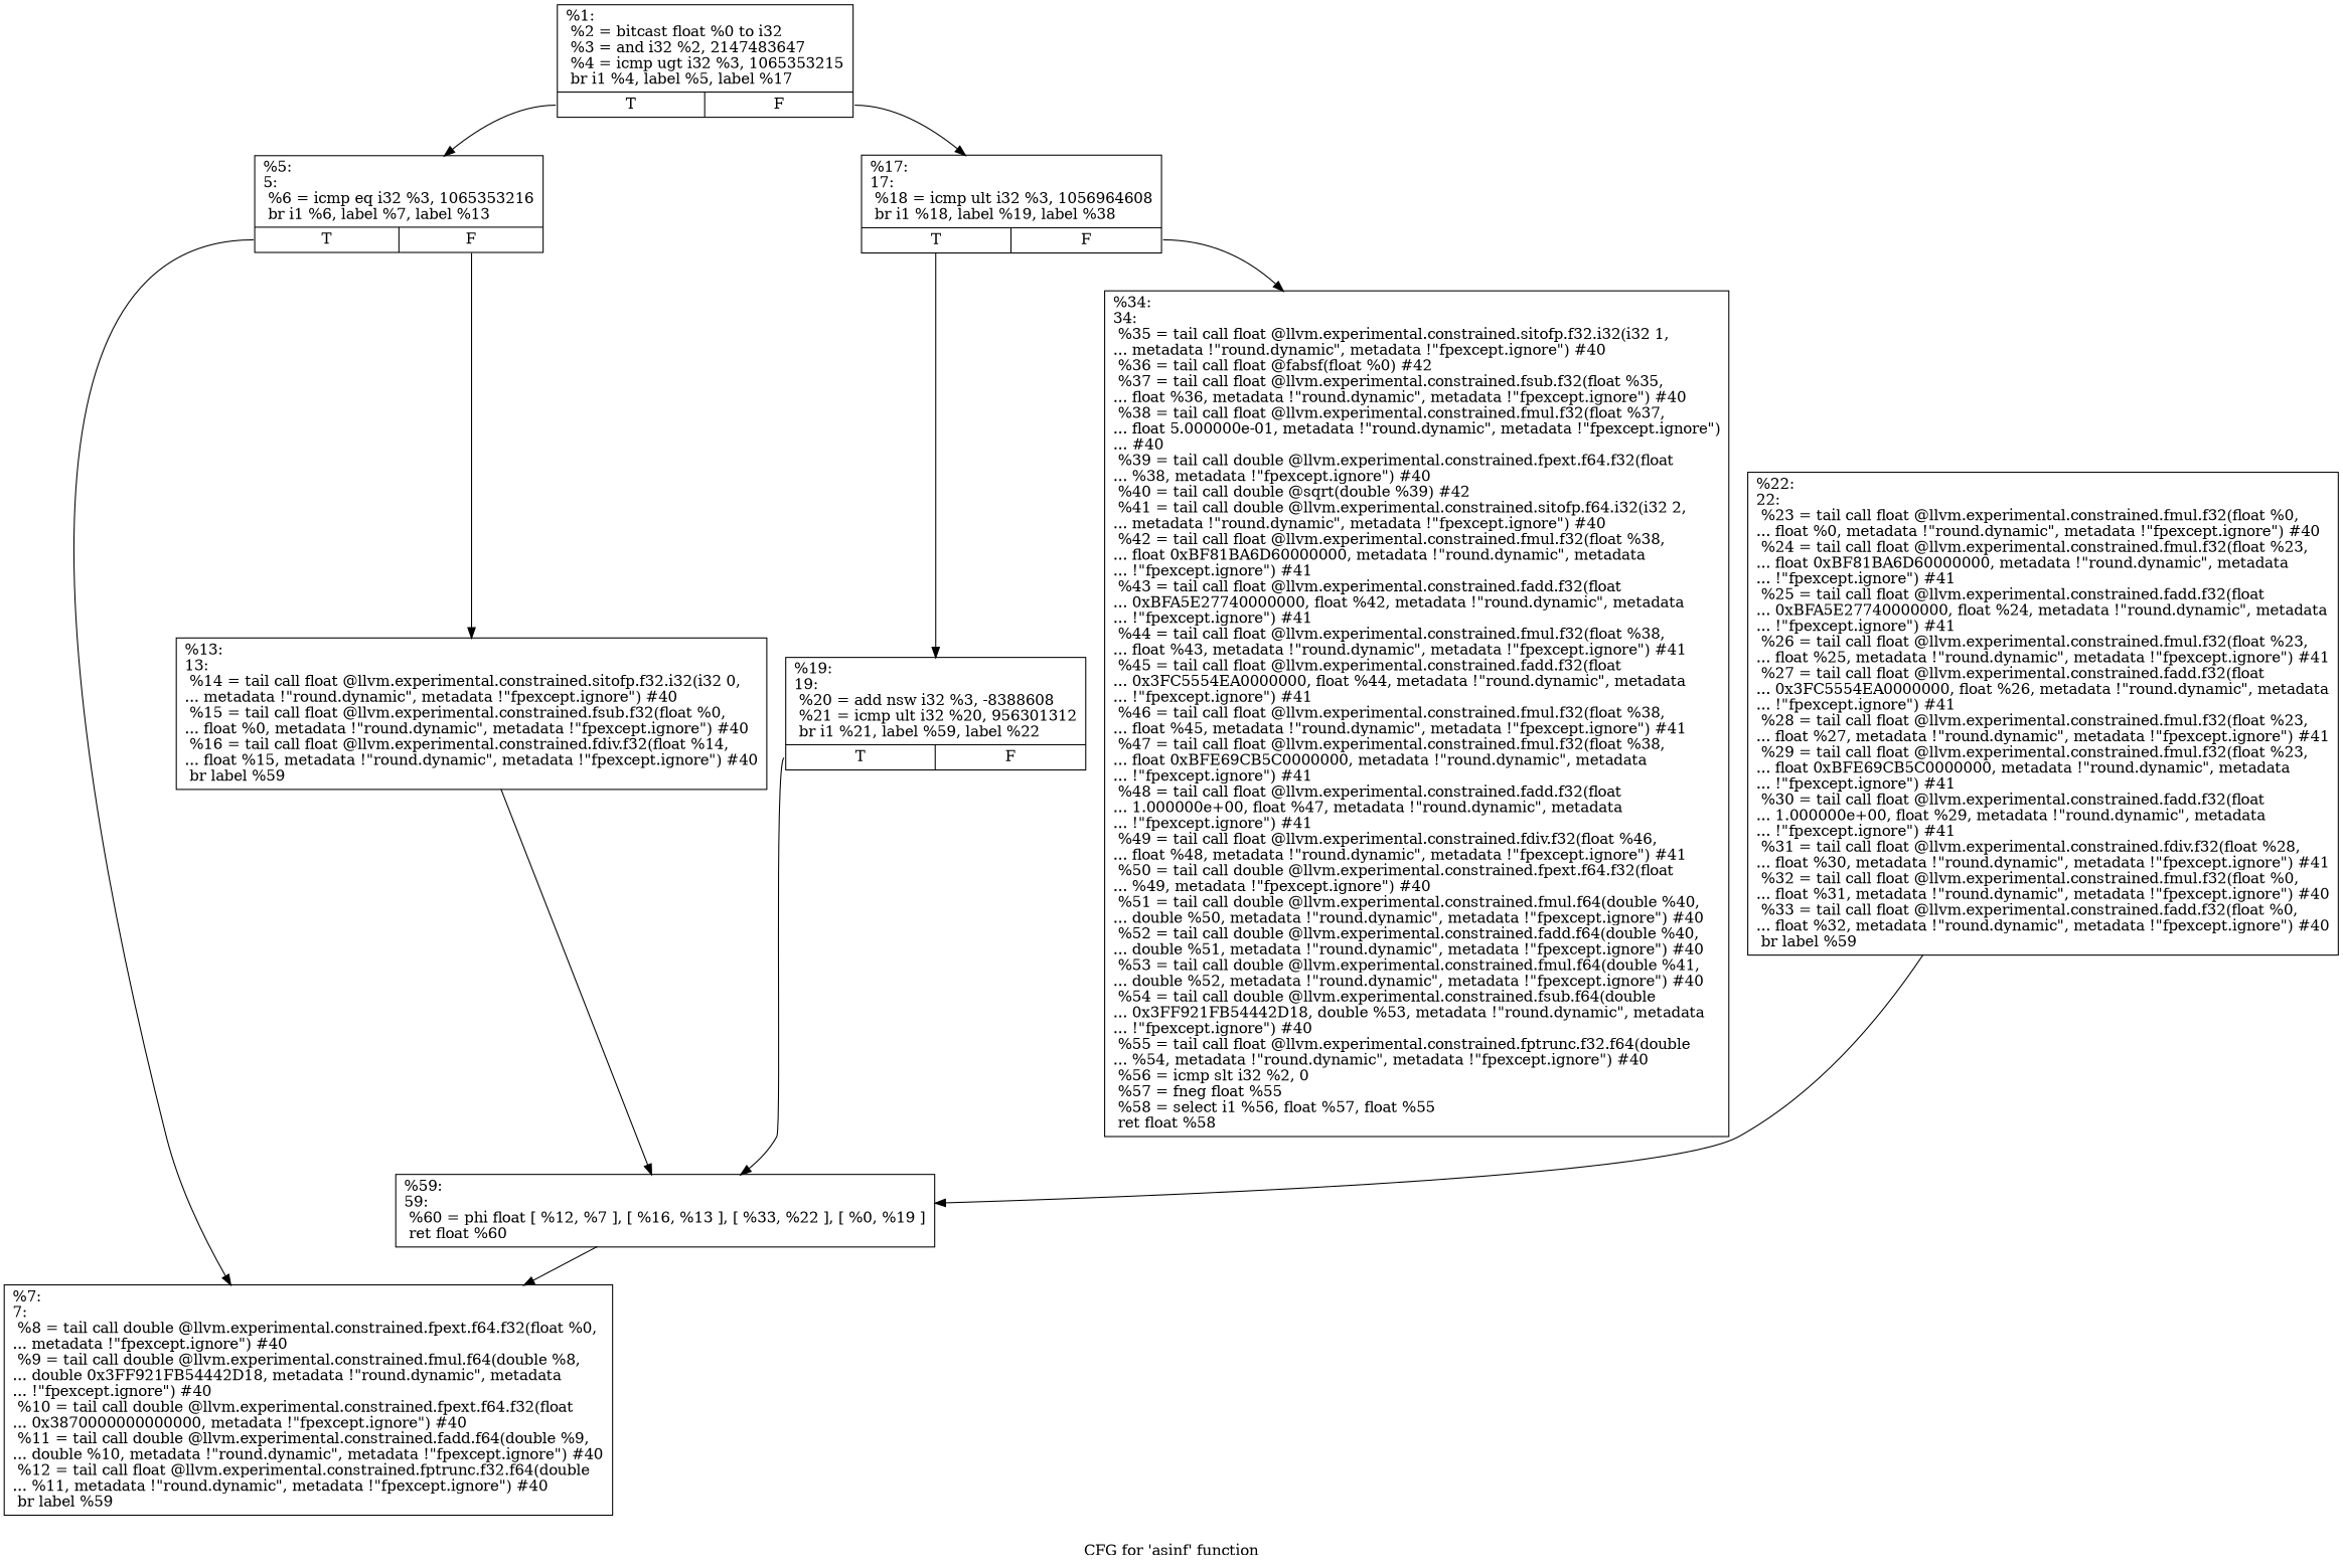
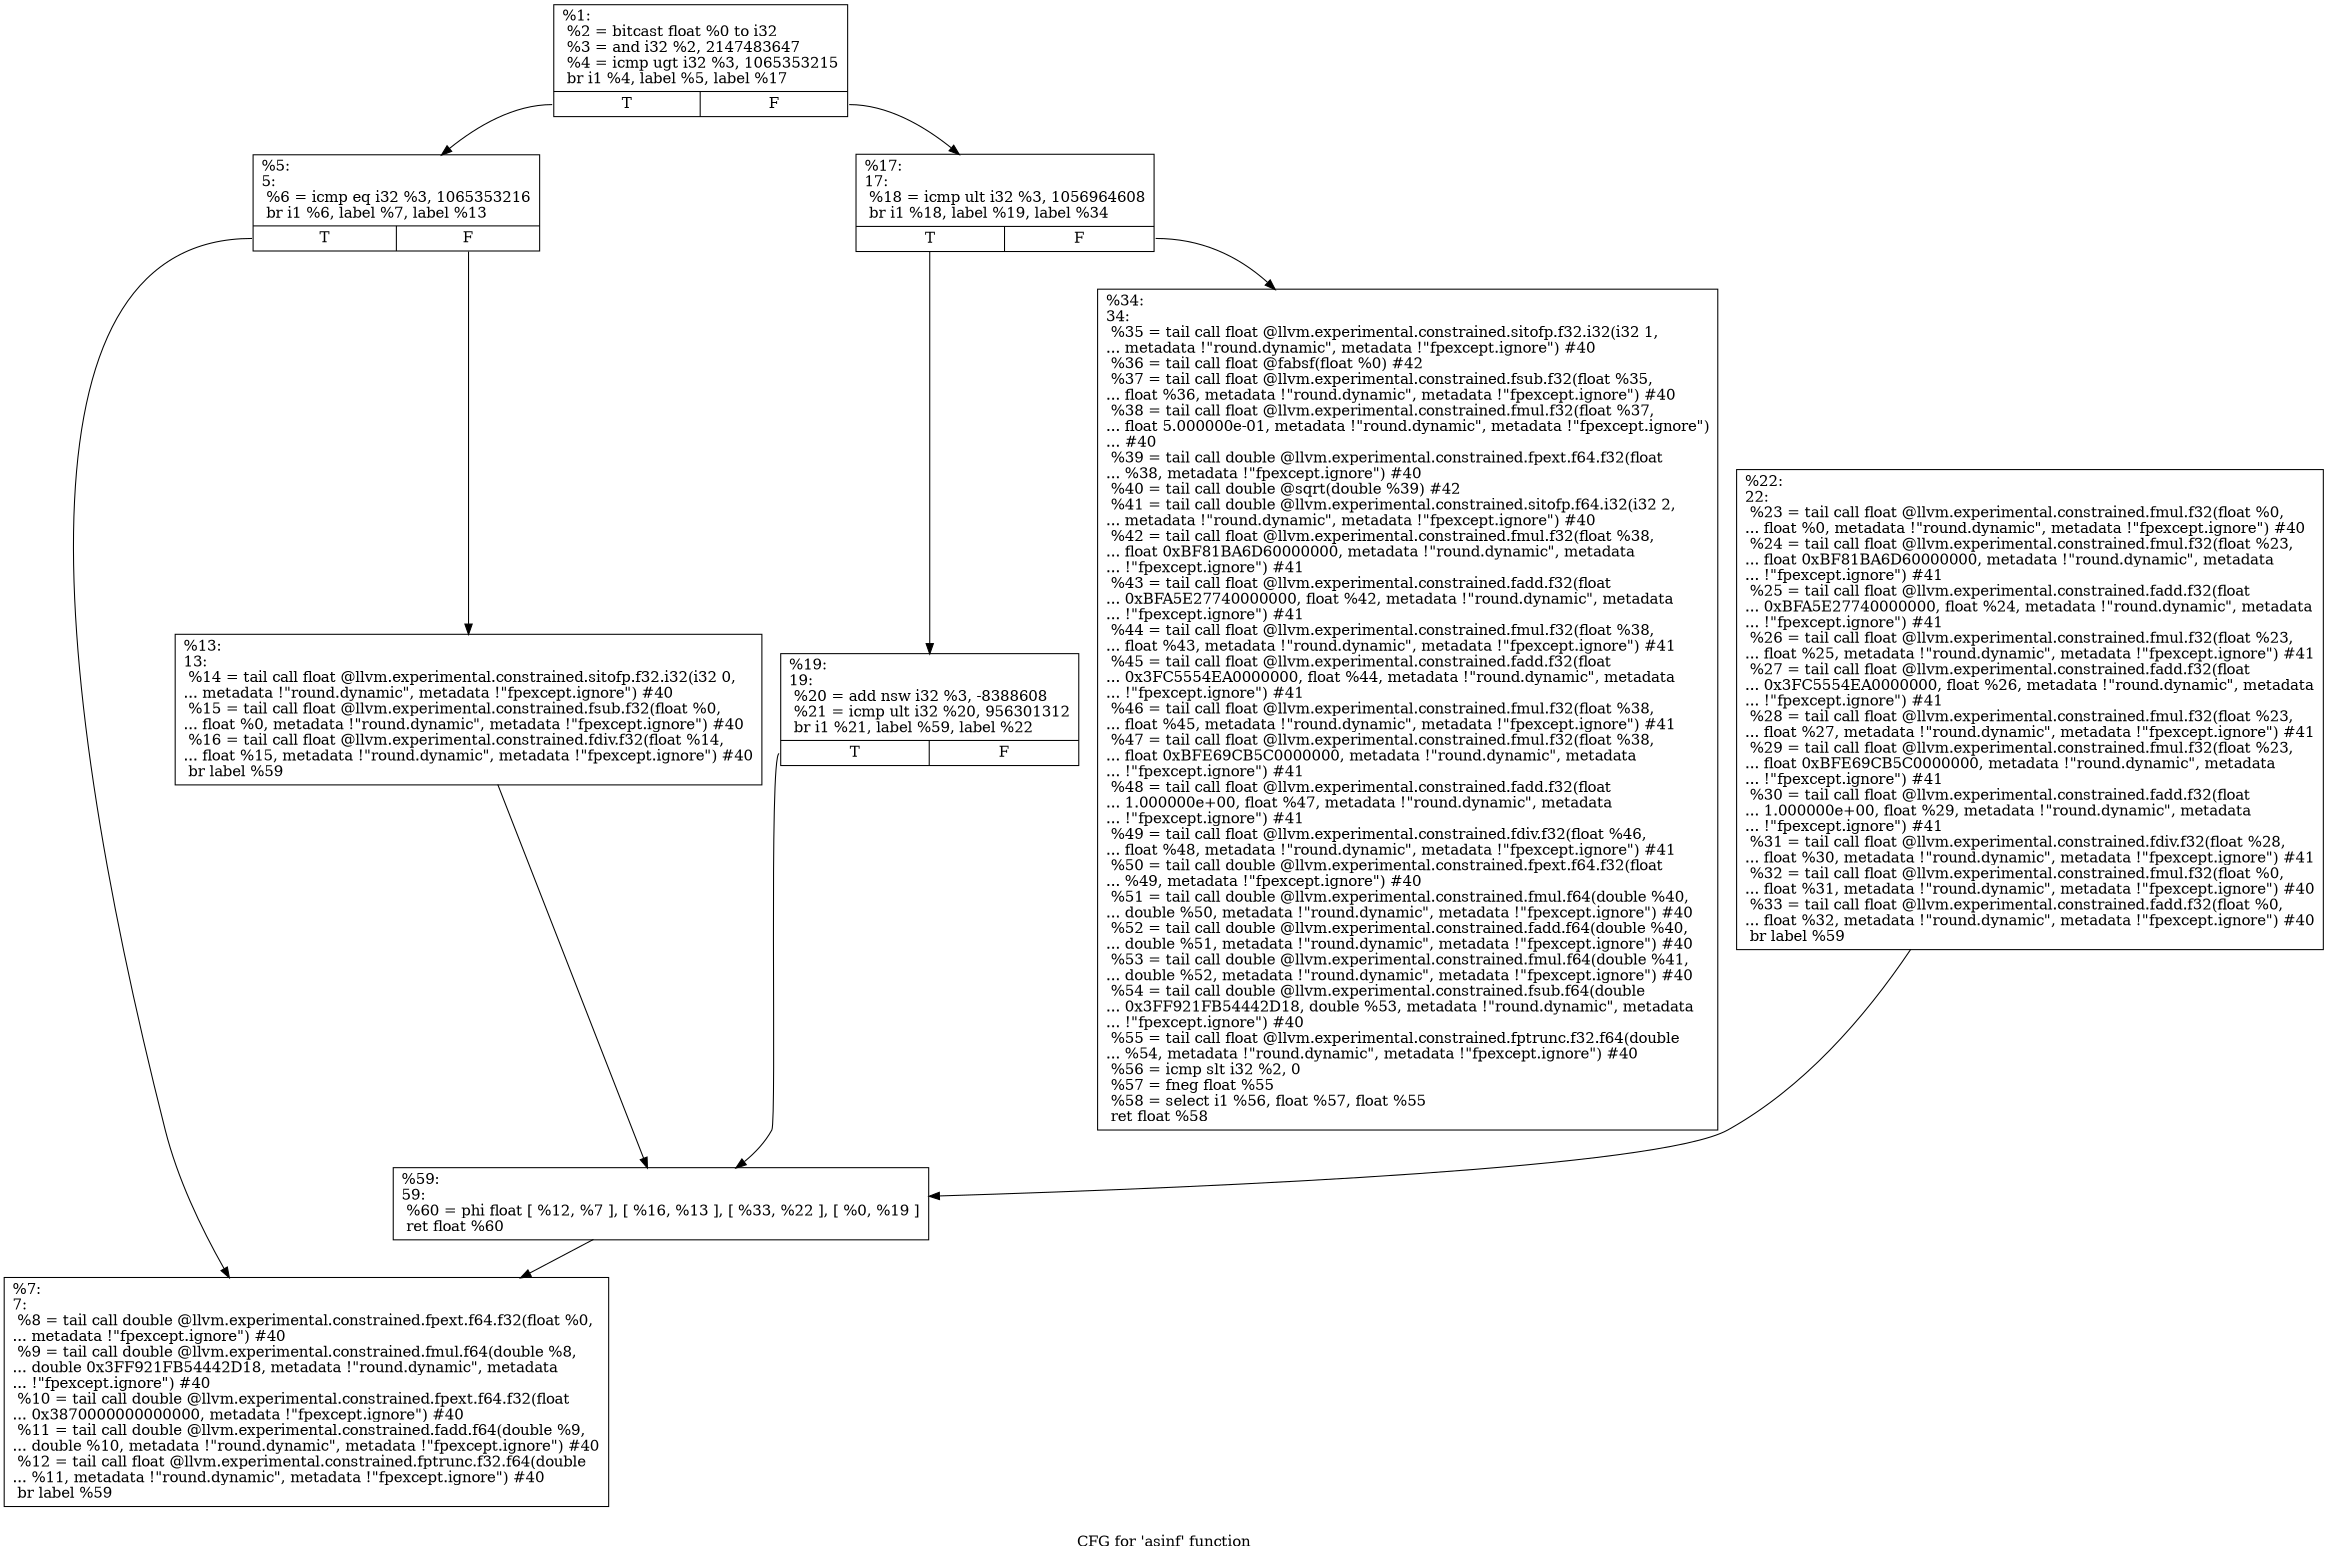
  digraph {
    label="CFG for 'asinf' function"
    node [shape=record]
    edge [tailport=s0]
    n1 [label="{%1:\l  %2 = bitcast float %0 to i32\l  %3 = and i32 %2, 2147483647\l  %4 = icmp ugt i32 %3, 1065353215\l  br i1 %4, label %5, label %17\l|{<s0>T|<s1>F}}"]
    n2 [label="{%5:\l5:                                                \l  %6 = icmp eq i32 %3, 1065353216\l  br i1 %6, label %7, label %13\l|{<s0>T|<s1>F}}"]
-   n3 [label="{%17:\l17:                                               \l  %18 = icmp ult i32 %3, 1056964608\l  br i1 %18, label %19, label %38\l|{<s0>T|<s1>F}}"]
+   n3 [label="{%17:\l17:                                               \l  %18 = icmp ult i32 %3, 1056964608\l  br i1 %18, label %19, label %34\l|{<s0>T|<s1>F}}"]
    n4 [label="{%7:\l7:                                                \l  %8 = tail call double @llvm.experimental.constrained.fpext.f64.f32(float %0,\l... metadata !\"fpexcept.ignore\") #40\l  %9 = tail call double @llvm.experimental.constrained.fmul.f64(double %8,\l... double 0x3FF921FB54442D18, metadata !\"round.dynamic\", metadata\l... !\"fpexcept.ignore\") #40\l  %10 = tail call double @llvm.experimental.constrained.fpext.f64.f32(float\l... 0x3870000000000000, metadata !\"fpexcept.ignore\") #40\l  %11 = tail call double @llvm.experimental.constrained.fadd.f64(double %9,\l... double %10, metadata !\"round.dynamic\", metadata !\"fpexcept.ignore\") #40\l  %12 = tail call float @llvm.experimental.constrained.fptrunc.f32.f64(double\l... %11, metadata !\"round.dynamic\", metadata !\"fpexcept.ignore\") #40\l  br label %59\l}"]
    n5 [label="{%13:\l13:                                               \l  %14 = tail call float @llvm.experimental.constrained.sitofp.f32.i32(i32 0,\l... metadata !\"round.dynamic\", metadata !\"fpexcept.ignore\") #40\l  %15 = tail call float @llvm.experimental.constrained.fsub.f32(float %0,\l... float %0, metadata !\"round.dynamic\", metadata !\"fpexcept.ignore\") #40\l  %16 = tail call float @llvm.experimental.constrained.fdiv.f32(float %14,\l... float %15, metadata !\"round.dynamic\", metadata !\"fpexcept.ignore\") #40\l  br label %59\l}"]
    n6 [label="{%19:\l19:                                               \l  %20 = add nsw i32 %3, -8388608\l  %21 = icmp ult i32 %20, 956301312\l  br i1 %21, label %59, label %22\l|{<s0>T|<s1>F}}"]
    n7 [label="{%34:\l34:                                               \l  %35 = tail call float @llvm.experimental.constrained.sitofp.f32.i32(i32 1,\l... metadata !\"round.dynamic\", metadata !\"fpexcept.ignore\") #40\l  %36 = tail call float @fabsf(float %0) #42\l  %37 = tail call float @llvm.experimental.constrained.fsub.f32(float %35,\l... float %36, metadata !\"round.dynamic\", metadata !\"fpexcept.ignore\") #40\l  %38 = tail call float @llvm.experimental.constrained.fmul.f32(float %37,\l... float 5.000000e-01, metadata !\"round.dynamic\", metadata !\"fpexcept.ignore\")\l... #40\l  %39 = tail call double @llvm.experimental.constrained.fpext.f64.f32(float\l... %38, metadata !\"fpexcept.ignore\") #40\l  %40 = tail call double @sqrt(double %39) #42\l  %41 = tail call double @llvm.experimental.constrained.sitofp.f64.i32(i32 2,\l... metadata !\"round.dynamic\", metadata !\"fpexcept.ignore\") #40\l  %42 = tail call float @llvm.experimental.constrained.fmul.f32(float %38,\l... float 0xBF81BA6D60000000, metadata !\"round.dynamic\", metadata\l... !\"fpexcept.ignore\") #41\l  %43 = tail call float @llvm.experimental.constrained.fadd.f32(float\l... 0xBFA5E27740000000, float %42, metadata !\"round.dynamic\", metadata\l... !\"fpexcept.ignore\") #41\l  %44 = tail call float @llvm.experimental.constrained.fmul.f32(float %38,\l... float %43, metadata !\"round.dynamic\", metadata !\"fpexcept.ignore\") #41\l  %45 = tail call float @llvm.experimental.constrained.fadd.f32(float\l... 0x3FC5554EA0000000, float %44, metadata !\"round.dynamic\", metadata\l... !\"fpexcept.ignore\") #41\l  %46 = tail call float @llvm.experimental.constrained.fmul.f32(float %38,\l... float %45, metadata !\"round.dynamic\", metadata !\"fpexcept.ignore\") #41\l  %47 = tail call float @llvm.experimental.constrained.fmul.f32(float %38,\l... float 0xBFE69CB5C0000000, metadata !\"round.dynamic\", metadata\l... !\"fpexcept.ignore\") #41\l  %48 = tail call float @llvm.experimental.constrained.fadd.f32(float\l... 1.000000e+00, float %47, metadata !\"round.dynamic\", metadata\l... !\"fpexcept.ignore\") #41\l  %49 = tail call float @llvm.experimental.constrained.fdiv.f32(float %46,\l... float %48, metadata !\"round.dynamic\", metadata !\"fpexcept.ignore\") #41\l  %50 = tail call double @llvm.experimental.constrained.fpext.f64.f32(float\l... %49, metadata !\"fpexcept.ignore\") #40\l  %51 = tail call double @llvm.experimental.constrained.fmul.f64(double %40,\l... double %50, metadata !\"round.dynamic\", metadata !\"fpexcept.ignore\") #40\l  %52 = tail call double @llvm.experimental.constrained.fadd.f64(double %40,\l... double %51, metadata !\"round.dynamic\", metadata !\"fpexcept.ignore\") #40\l  %53 = tail call double @llvm.experimental.constrained.fmul.f64(double %41,\l... double %52, metadata !\"round.dynamic\", metadata !\"fpexcept.ignore\") #40\l  %54 = tail call double @llvm.experimental.constrained.fsub.f64(double\l... 0x3FF921FB54442D18, double %53, metadata !\"round.dynamic\", metadata\l... !\"fpexcept.ignore\") #40\l  %55 = tail call float @llvm.experimental.constrained.fptrunc.f32.f64(double\l... %54, metadata !\"round.dynamic\", metadata !\"fpexcept.ignore\") #40\l  %56 = icmp slt i32 %2, 0\l  %57 = fneg float %55\l  %58 = select i1 %56, float %57, float %55\l  ret float %58\l}"]
    n8 [label="{%59:\l59:                                               \l  %60 = phi float [ %12, %7 ], [ %16, %13 ], [ %33, %22 ], [ %0, %19 ]\l  ret float %60\l}"]
    n9 [label="{%22:\l22:                                               \l  %23 = tail call float @llvm.experimental.constrained.fmul.f32(float %0,\l... float %0, metadata !\"round.dynamic\", metadata !\"fpexcept.ignore\") #40\l  %24 = tail call float @llvm.experimental.constrained.fmul.f32(float %23,\l... float 0xBF81BA6D60000000, metadata !\"round.dynamic\", metadata\l... !\"fpexcept.ignore\") #41\l  %25 = tail call float @llvm.experimental.constrained.fadd.f32(float\l... 0xBFA5E27740000000, float %24, metadata !\"round.dynamic\", metadata\l... !\"fpexcept.ignore\") #41\l  %26 = tail call float @llvm.experimental.constrained.fmul.f32(float %23,\l... float %25, metadata !\"round.dynamic\", metadata !\"fpexcept.ignore\") #41\l  %27 = tail call float @llvm.experimental.constrained.fadd.f32(float\l... 0x3FC5554EA0000000, float %26, metadata !\"round.dynamic\", metadata\l... !\"fpexcept.ignore\") #41\l  %28 = tail call float @llvm.experimental.constrained.fmul.f32(float %23,\l... float %27, metadata !\"round.dynamic\", metadata !\"fpexcept.ignore\") #41\l  %29 = tail call float @llvm.experimental.constrained.fmul.f32(float %23,\l... float 0xBFE69CB5C0000000, metadata !\"round.dynamic\", metadata\l... !\"fpexcept.ignore\") #41\l  %30 = tail call float @llvm.experimental.constrained.fadd.f32(float\l... 1.000000e+00, float %29, metadata !\"round.dynamic\", metadata\l... !\"fpexcept.ignore\") #41\l  %31 = tail call float @llvm.experimental.constrained.fdiv.f32(float %28,\l... float %30, metadata !\"round.dynamic\", metadata !\"fpexcept.ignore\") #41\l  %32 = tail call float @llvm.experimental.constrained.fmul.f32(float %0,\l... float %31, metadata !\"round.dynamic\", metadata !\"fpexcept.ignore\") #40\l  %33 = tail call float @llvm.experimental.constrained.fadd.f32(float %0,\l... float %32, metadata !\"round.dynamic\", metadata !\"fpexcept.ignore\") #40\l  br label %59\l}"]
    n1 -> n2
    n1 -> n3 [tailport=s1]
    n2 -> n4
    n2 -> n5 [tailport=s1]
    n3 -> n6
    n3 -> n7 [tailport=s1]
    n5 -> n8
    n6 -> n8
    n8 -> n4
    n9 -> n8
  }
